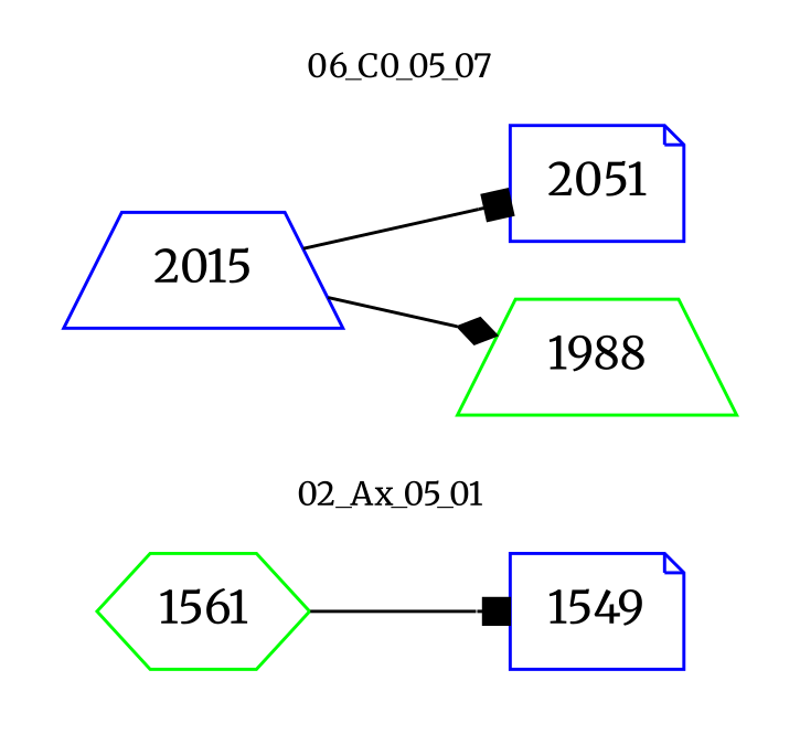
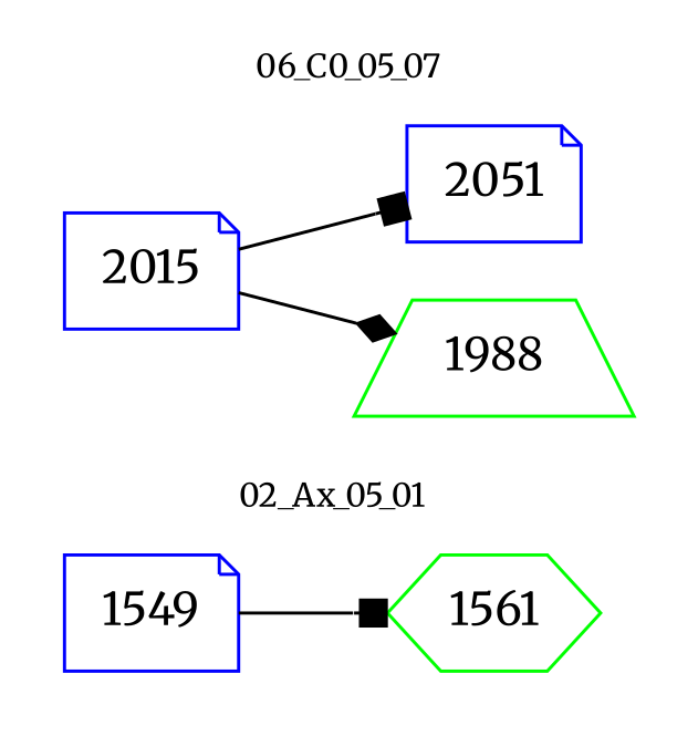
  digraph {
    fontname=Merriweather
    rankdir=LR
    node [color=blue fontname=Merriweather shape=note]
    edge [arrowhead=box color=black fontname=Merriweather]
    n1 [label=1549]
    n2 [color=green label=1561 shape=hexagon]
-   n3 [label=2015 shape=trapezium]
+   n3 [label=2015]
    n4 [color=green label=1988 shape=trapezium]
    n5 [label=2051]
    subgraph cluster_1 {
      color=white
      fontsize=10
      label="02_Ax_05_01"
      n1
      n2
    }
    subgraph cluster_2 {
      color=white
      fontsize=10
      label="06_C0_05_07"
      n3
      n4
      n5
    }
-   n2 -> n1
+   n1 -> n2
    n3 -> n4 [arrowhead=diamond]
    n3 -> n5
  }
